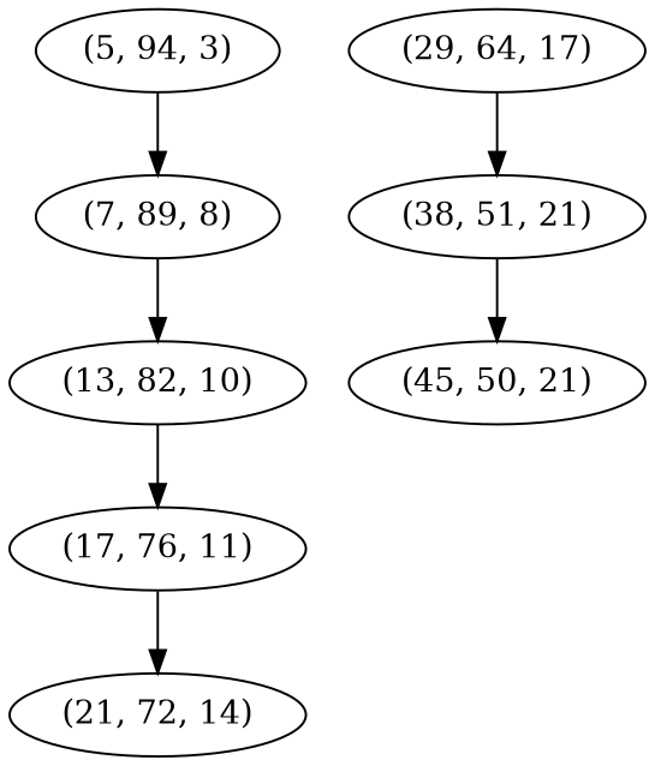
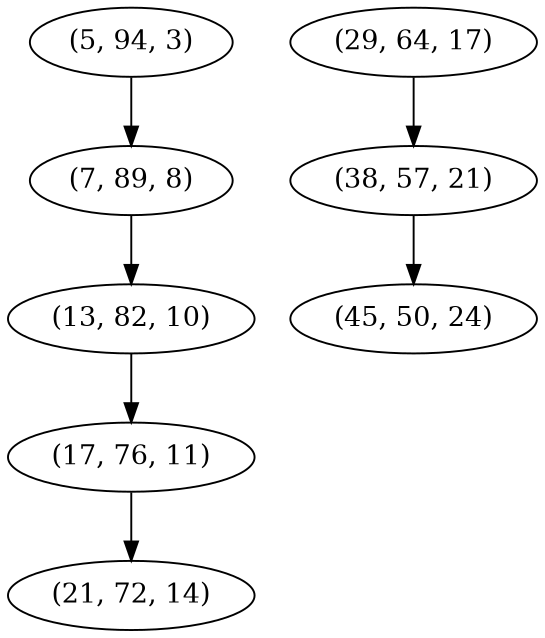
  digraph {
    n1 [label="(5, 94, 3)"]
    n2 [label="(7, 89, 8)"]
    "(13, 82, 10)"
    "(17, 76, 11)"
    "(21, 72, 14)"
    "(29, 64, 17)"
-   "(38, 57, 21)" [label="(38, 51, 21)"]
-   "(45, 50, 24)" [label="(45, 50, 21)"]
+   "(38, 57, 21)"
+   "(45, 50, 24)"
    n1 -> n2
    n2 -> "(13, 82, 10)"
    "(13, 82, 10)" -> "(17, 76, 11)"
    "(17, 76, 11)" -> "(21, 72, 14)"
    "(29, 64, 17)" -> "(38, 57, 21)"
    "(38, 57, 21)" -> "(45, 50, 24)"
  }
